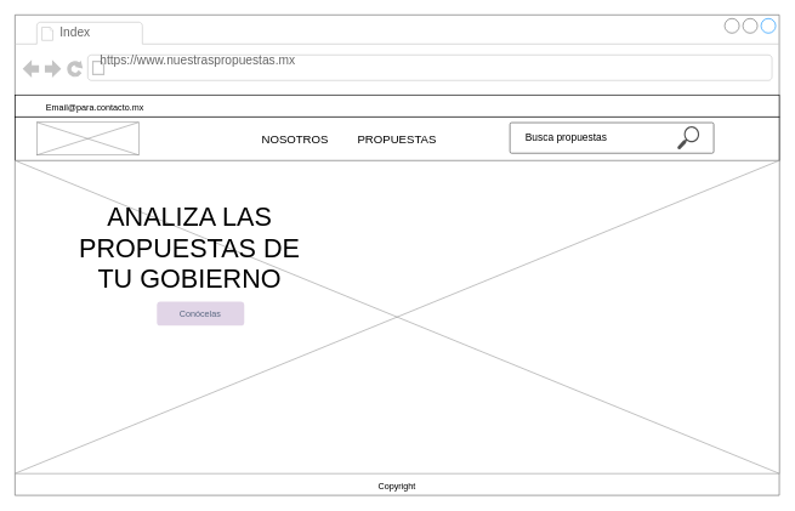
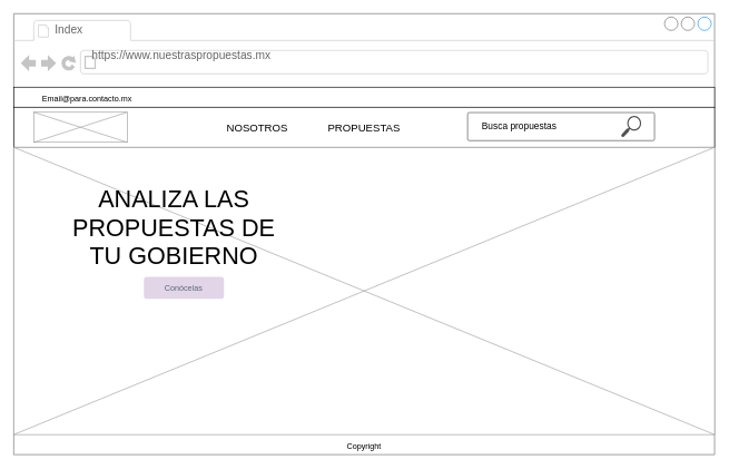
  <mxCell id="0" />
  <mxCell id="1" parent="0" />
  <mxCell id="2" value="" style="strokeWidth=1;shadow=0;dashed=0;align=center;html=1;shape=mxgraph.mockup.containers.browserWindow;rSize=0;strokeColor=#666666;mainText=,;recursiveResize=0;rounded=0;labelBackgroundColor=none;fontFamily=Verdana;fontSize=12" parent="1" vertex="1"><mxGeometry x="20" y="20" width="1050" height="660" as="geometry" /></mxCell>
  <mxCell id="3" value="Index" style="strokeWidth=1;shadow=0;dashed=0;align=center;html=1;shape=mxgraph.mockup.containers.anchor;fontSize=17;fontColor=#666666;align=left;" parent="2" vertex="1"><mxGeometry x="60" y="12" width="110" height="26" as="geometry" /></mxCell>
  <mxCell id="4" value="https://www.nuestraspropuestas.mx" style="strokeWidth=1;shadow=0;dashed=0;align=center;html=1;shape=mxgraph.mockup.containers.anchor;rSize=0;fontSize=17;fontColor=#666666;align=left;" parent="2" vertex="1"><mxGeometry x="115" y="50" width="250" height="26" as="geometry" /></mxCell>
  <mxCell id="5" value="" style="rounded=0;whiteSpace=wrap;html=1;" vertex="1" parent="2"><mxGeometry y="110" width="1050" height="30" as="geometry" /></mxCell>
  <mxCell id="6" value="Email@para.contacto.mx" style="text;html=1;strokeColor=none;fillColor=none;align=center;verticalAlign=middle;whiteSpace=wrap;rounded=0;" vertex="1" parent="2"><mxGeometry x="30" y="115" width="160" height="25" as="geometry" /></mxCell>
  <mxCell id="7" value="" style="shape=image;html=1;verticalAlign=top;verticalLabelPosition=bottom;labelBackgroundColor=#ffffff;imageAspect=0;aspect=fixed;image=https://cdn0.iconfinder.com/data/icons/typicons-2/24/social-facebook-128.png" vertex="1" parent="2"><mxGeometry x="440" y="110" width="30" height="30" as="geometry" /></mxCell>
  <mxCell id="8" value="" style="shape=image;html=1;verticalAlign=top;verticalLabelPosition=bottom;labelBackgroundColor=#ffffff;imageAspect=0;aspect=fixed;image=https://cdn3.iconfinder.com/data/icons/picons-social/57/03-twitter-128.png" vertex="1" parent="2"><mxGeometry x="480" y="115" width="20" height="20" as="geometry" /></mxCell>
  <mxCell id="9" value="" style="rounded=0;whiteSpace=wrap;html=1;" vertex="1" parent="2"><mxGeometry y="140" width="1050" height="60" as="geometry" /></mxCell>
  <mxCell id="10" value="" style="verticalLabelPosition=bottom;shadow=0;dashed=0;align=center;html=1;verticalAlign=top;strokeWidth=1;shape=mxgraph.mockup.graphics.simpleIcon;strokeColor=#999999;" vertex="1" parent="2"><mxGeometry x="30" y="147.5" width="140" height="45" as="geometry" /></mxCell>
- <mxCell id="11" value="&lt;font size=&quot;3&quot;&gt;NOSOTROS&lt;/font&gt;" style="text;html=1;strokeColor=none;fillColor=none;align=center;verticalAlign=middle;whiteSpace=wrap;rounded=0;" vertex="1" parent="2"><mxGeometry x="330" y="160" width="110" height="20" as="geometry" /></mxCell>
+ <mxCell id="11" value="&lt;font size=&quot;3&quot;&gt;NOSOTROS&lt;/font&gt;" style="text;html=1;strokeColor=none;fillColor=none;align=center;verticalAlign=middle;whiteSpace=wrap;rounded=0;" vertex="1" parent="2"><mxGeometry x="310" y="160" width="110" height="20" as="geometry" /></mxCell>
  <mxCell id="12" value="&lt;font size=&quot;3&quot;&gt;PROPUESTAS&lt;/font&gt;" style="text;html=1;strokeColor=none;fillColor=none;align=center;verticalAlign=middle;whiteSpace=wrap;rounded=0;" vertex="1" parent="2"><mxGeometry x="470" y="160" width="110" height="20" as="geometry" /></mxCell>
  <mxCell id="13" value="&lt;font style=&quot;font-size: 14px&quot;&gt;&amp;nbsp; &amp;nbsp; &amp;nbsp;Busca propuestas&lt;/font&gt;" style="strokeWidth=1;html=1;shadow=0;dashed=0;shape=mxgraph.ios.iTextInput;strokeColor=#444444;buttonText=;fontSize=8;whiteSpace=wrap;align=left;" vertex="1" parent="2"><mxGeometry x="680" y="148" width="280" height="42" as="geometry" /></mxCell>
  <mxCell id="14" value="" style="sketch=0;pointerEvents=1;shadow=0;dashed=0;html=1;strokeColor=none;fillColor=#505050;labelPosition=center;verticalLabelPosition=bottom;verticalAlign=top;outlineConnect=0;align=center;shape=mxgraph.office.concepts.search;" vertex="1" parent="2"><mxGeometry x="910" y="153" width="30" height="32" as="geometry" /></mxCell>
  <mxCell id="15" value="" style="verticalLabelPosition=bottom;shadow=0;dashed=0;align=center;html=1;verticalAlign=top;strokeWidth=1;shape=mxgraph.mockup.graphics.simpleIcon;strokeColor=#999999;" vertex="1" parent="2"><mxGeometry y="200" width="1050" height="430" as="geometry" /></mxCell>
  <mxCell id="16" value="&lt;font style=&quot;font-size: 36px&quot;&gt;ANALIZA LAS PROPUESTAS DE TU GOBIERNO&lt;/font&gt;" style="text;html=1;strokeColor=none;fillColor=none;align=center;verticalAlign=middle;whiteSpace=wrap;rounded=0;" vertex="1" parent="2"><mxGeometry x="85" y="310" width="310" height="20" as="geometry" /></mxCell>
  <mxCell id="17" value="&amp;nbsp;Conócelas" style="rounded=1;align=left;fillColor=#e1d5e7;strokeColor=none;html=1;fontColor=#596780;fontSize=12;spacingLeft=26;" vertex="1" parent="2"><mxGeometry x="195" y="394" width="120" height="33" as="geometry" /></mxCell>
  <mxCell id="18" value="Copyright" style="text;html=1;strokeColor=none;fillColor=none;align=center;verticalAlign=middle;whiteSpace=wrap;rounded=0;" vertex="1" parent="2"><mxGeometry x="445" y="635" width="160" height="25" as="geometry" /></mxCell>
